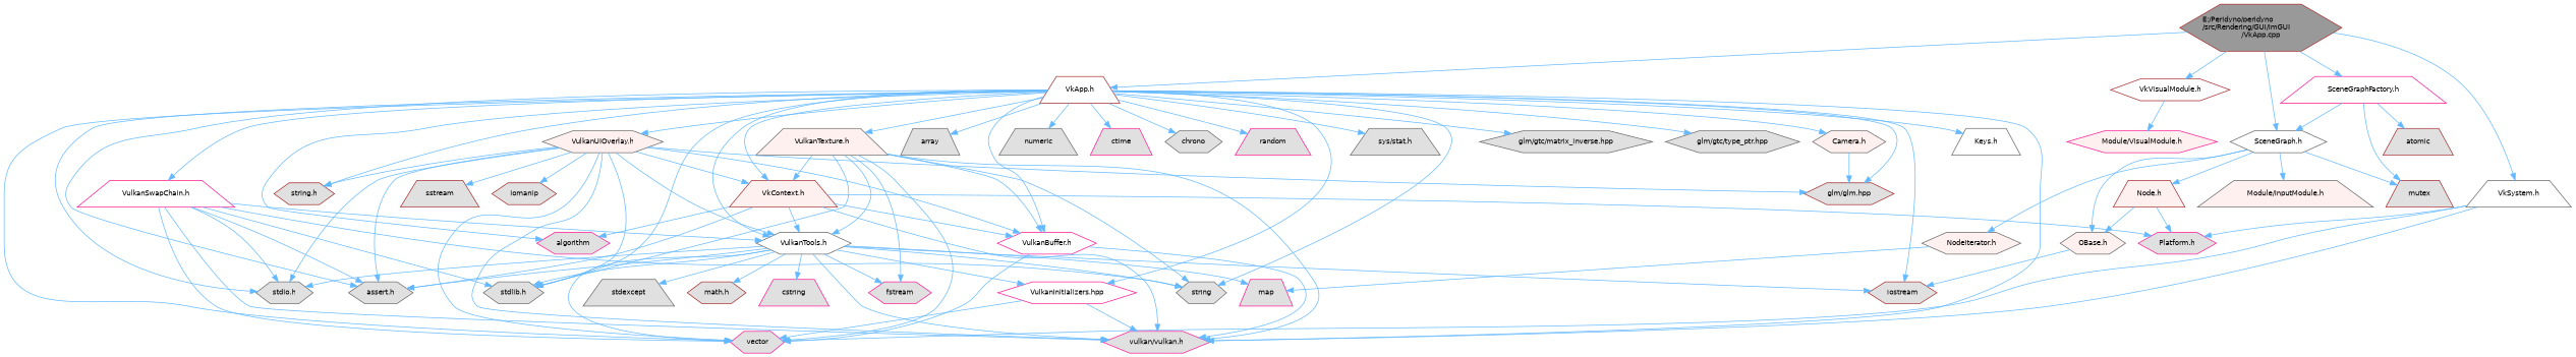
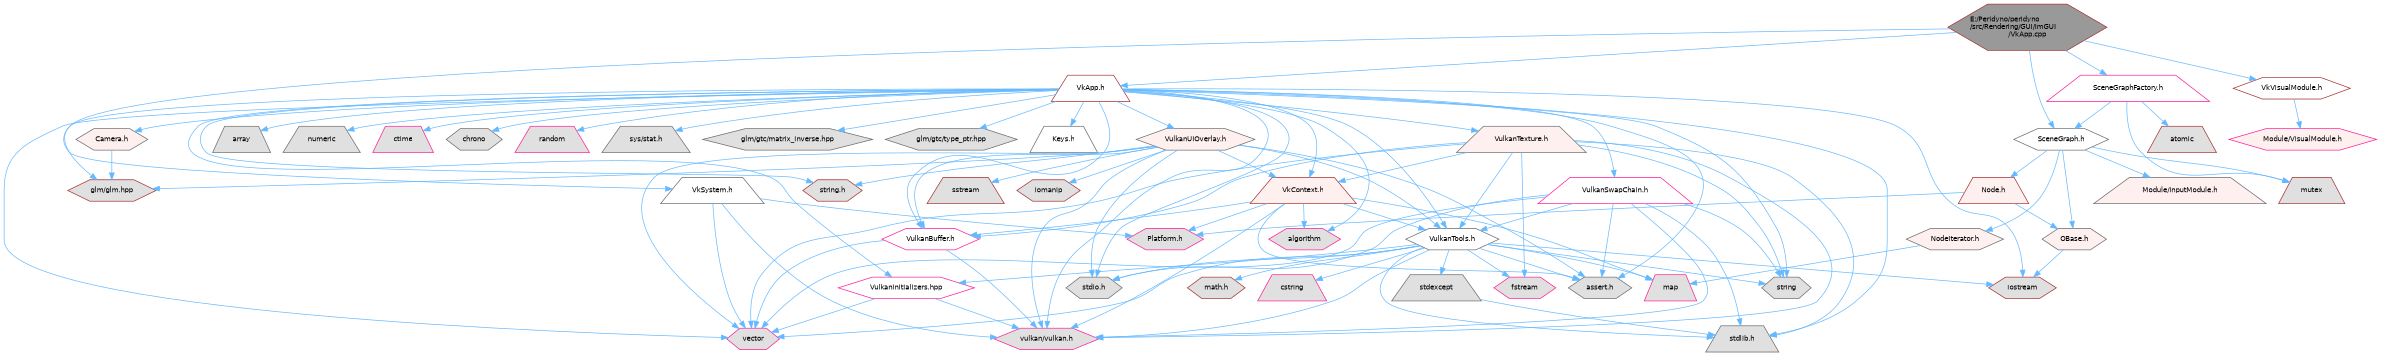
  digraph {
    node [color=gray40 fillcolor="#E0E0E0" fontname=Helvetica fontsize=10 shape=hexagon style=filled]
    edge [color=steelblue1 fontname=Helvetica fontsize=10 labelfontname=Helvetica labelfontsize=10 style=solid]
    n1 [color=brown fillcolor=grey60 fontcolor=black height=0.2 label="E:/Peridyno/peridyno\l/src/Rendering/GUI/ImGUI\l/VkApp.cpp" width=0.4]
    n2 [color=brown fillcolor=white height=0.2 label="VkApp.h" shape=trapezium width=0.4]
    n3 [fillcolor=white height=0.2 label="VkSystem.h" shape=trapezium width=0.4]
    n4 [color=brown fillcolor=white height=0.2 label="VkVisualModule.h" width=0.4]
    n5 [fillcolor=white height=0.2 label="SceneGraph.h" width=0.4]
    n6 [color=deeppink fillcolor=white height=0.2 label="SceneGraphFactory.h" shape=trapezium width=0.4]
    n7 [height=0.2 label="stdio.h" width=0.4]
-   n8 [height=0.2 label="stdlib.h" width=0.4]
+   n8 [height=0.2 label="stdlib.h" shape=trapezium width=0.4]
    n9 [color=brown height=0.2 label="string.h" width=0.4]
    n10 [height=0.2 label="assert.h" width=0.4]
    n11 [color=deeppink height=0.2 label=vector width=0.4]
    n12 [height=0.2 label=array shape=trapezium width=0.4]
    n13 [height=0.2 label=numeric shape=trapezium width=0.4]
    n14 [color=deeppink height=0.2 label=ctime shape=trapezium width=0.4]
    n15 [color=brown height=0.2 label=iostream width=0.4]
    n16 [height=0.2 label=chrono width=0.4]
    n17 [color=deeppink height=0.2 label=random shape=trapezium width=0.4]
    n18 [color=deeppink height=0.2 label=algorithm width=0.4]
    n19 [height=0.2 label="sys/stat.h" shape=trapezium width=0.4]
    n20 [color=brown height=0.2 label="glm/glm.hpp" width=0.4]
    n21 [height=0.2 label="glm/gtc/matrix_inverse.hpp" width=0.4]
    n22 [height=0.2 label="glm/gtc/type_ptr.hpp" width=0.4]
    n23 [height=0.2 label=string width=0.4]
    n24 [color=deeppink height=0.2 label="vulkan/vulkan.h" width=0.4]
    n25 [fillcolor=white height=0.2 label="Keys.h" shape=trapezium width=0.4]
    n26 [fillcolor=white height=0.2 label="VulkanTools.h" width=0.4]
    n27 [color=deeppink fillcolor=white height=0.2 label="VulkanInitializers.hpp" width=0.4]
    n28 [fillcolor="#FFF0F0" height=0.2 label="VulkanUIOverlay.h" width=0.4]
    n29 [color=deeppink fillcolor=white height=0.2 label="VulkanBuffer.h" width=0.4]
    n30 [color=brown fillcolor="#FFF0F0" height=0.2 label="VkContext.h" shape=trapezium width=0.4]
    n31 [color=deeppink fillcolor=white height=0.2 label="VulkanSwapChain.h" shape=trapezium width=0.4]
    n32 [fillcolor="#FFF0F0" height=0.2 label="VulkanTexture.h" shape=trapezium width=0.4]
    n33 [fillcolor="#FFF0F0" height=0.2 label="Camera.h" width=0.4]
    n34 [color=deeppink height=0.2 label="Platform.h" width=0.4]
    n35 [color=deeppink fillcolor="#FFF0F0" height=0.2 label="Module/VisualModule.h" width=0.4]
    n36 [fillcolor="#FFF0F0" height=0.2 label="OBase.h" width=0.4]
    n37 [color=brown fillcolor="#FFF0F0" height=0.2 label="Node.h" shape=trapezium width=0.4]
    n38 [fillcolor="#FFF0F0" height=0.2 label="NodeIterator.h" width=0.4]
    n39 [fillcolor="#FFF0F0" height=0.2 label="Module/InputModule.h" shape=trapezium width=0.4]
    n40 [color=brown height=0.2 label=mutex shape=trapezium width=0.4]
    n41 [color=brown height=0.2 label=atomic shape=trapezium width=0.4]
    n42 [color=brown height=0.2 label="math.h" width=0.4]
    n43 [color=deeppink height=0.2 label=cstring shape=trapezium width=0.4]
    n44 [color=deeppink height=0.2 label=fstream width=0.4]
    n45 [color=deeppink height=0.2 label=map shape=trapezium width=0.4]
    n46 [height=0.2 label=stdexcept shape=trapezium width=0.4]
    n47 [color=brown height=0.2 label=sstream shape=trapezium width=0.4]
    n48 [color=brown height=0.2 label=iomanip width=0.4]
    n1 -> n2
    n1 -> n3
    n1 -> n4
    n1 -> n5
    n1 -> n6
    n2 -> n7
    n2 -> n8
    n2 -> n9
    n2 -> n10
    n2 -> n11
    n2 -> n12
    n2 -> n13
    n2 -> n14
    n2 -> n15
    n2 -> n16
    n2 -> n17
    n2 -> n18
    n2 -> n19
    n2 -> n20
    n2 -> n21
    n2 -> n22
    n2 -> n23
    n2 -> n24
    n2 -> n25
    n2 -> n26
    n2 -> n27
    n2 -> n28
    n2 -> n29
    n2 -> n30
    n2 -> n31
    n2 -> n32
    n2 -> n33
    n3 -> n11
    n3 -> n24
    n3 -> n34
    n4 -> n35
    n5 -> n36
    n5 -> n37
    n5 -> n38
    n5 -> n39
    n5 -> n40
    n6 -> n5
    n6 -> n40
    n6 -> n41
    n26 -> n7
    n26 -> n8
    n26 -> n10
    n26 -> n11
    n26 -> n15
    n26 -> n23
    n26 -> n24
    n26 -> n27
    n26 -> n42
    n26 -> n43
    n26 -> n44
    n26 -> n45
    n26 -> n46
    n27 -> n11
    n27 -> n24
    n28 -> n7
-   n28 -> n8
+   n46 -> n8
    n28 -> n9
    n28 -> n10
    n28 -> n11
    n28 -> n20
    n28 -> n24
    n28 -> n26
    n28 -> n29
    n28 -> n30
    n28 -> n47
    n28 -> n48
    n29 -> n11
    n29 -> n24
    n30 -> n10
    n30 -> n18
    n30 -> n24
    n30 -> n26
    n30 -> n29
    n30 -> n34
+   n30 -> n45
    n31 -> n7
    n31 -> n8
    n31 -> n10
    n31 -> n11
    n31 -> n23
    n31 -> n24
    n31 -> n26
    n32 -> n8
    n32 -> n11
    n32 -> n23
    n32 -> n24
    n32 -> n26
    n32 -> n29
    n32 -> n30
    n32 -> n44
    n33 -> n20
    n36 -> n15
    n37 -> n34
    n37 -> n36
    n38 -> n45
  }
